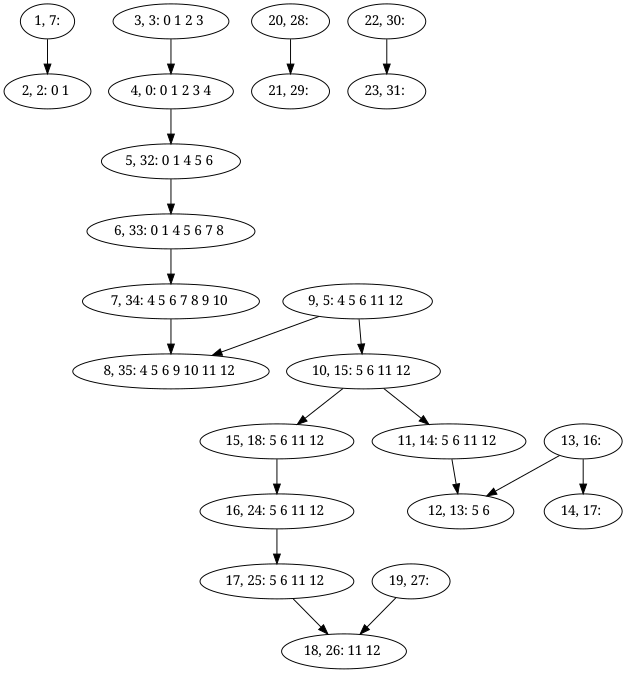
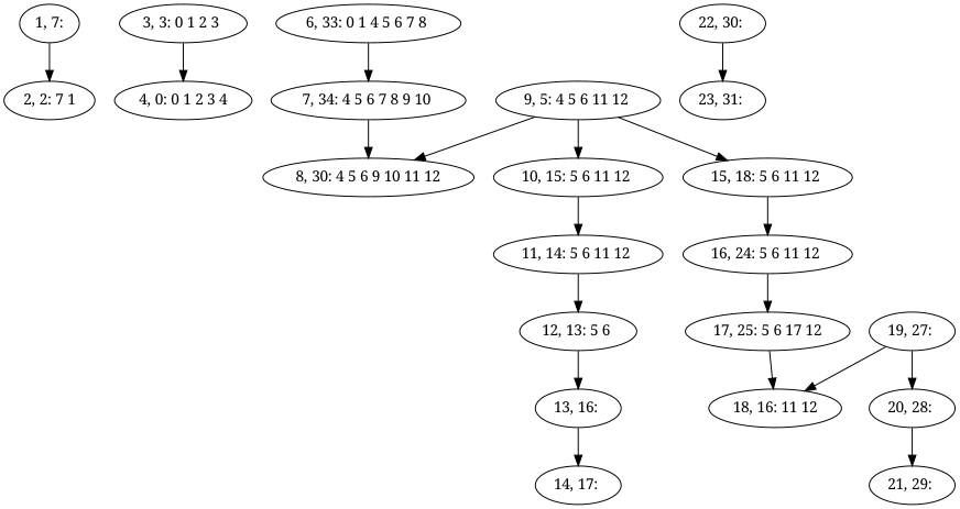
  digraph {
    fontname="Noto Serif"
    node [fontname="Noto Serif"]
    edge [fontname="Noto Serif"]
    n1 [label="1, 7:"]
-   n2 [label="2, 2: 0 1 "]
+   n2 [label="2, 2: 7 1"]
    n3 [label="3, 3: 0 1 2 3 "]
    n4 [label="4, 0: 0 1 2 3 4"]
-   n5 [label="5, 32: 0 1 4 5 6 "]
    n6 [label="6, 33: 0 1 4 5 6 7 8 "]
    n7 [label="7, 34: 4 5 6 7 8 9 10 "]
-   n8 [label="8, 35: 4 5 6 9 10 11 12 "]
+   n8 [label="8, 30: 4 5 6 9 10 11 12"]
    n9 [label="9, 5: 4 5 6 11 12 "]
    n10 [label="10, 15: 5 6 11 12 "]
    n11 [label="15, 18: 5 6 11 12 "]
    n12 [label="11, 14: 5 6 11 12 "]
    n13 [label="16, 24: 5 6 11 12 "]
    n14 [label="12, 13: 5 6 "]
    n15 [label="13, 16: "]
    n16 [label="14, 17: "]
    n17 [label="20, 28: "]
    n18 [label="21, 29: "]
-   n19 [label="17, 25: 5 6 11 12 "]
-   n20 [label="18, 26: 11 12 "]
+   n19 [label="17, 25: 5 6 17 12"]
+   n20 [label="18, 16: 11 12"]
    n21 [label="19, 27: "]
    n22 [label="22, 30: "]
    n23 [label="23, 31: "]
    n1 -> n2
    n3 -> n4
-   n4 -> n5
-   n5 -> n6
    n6 -> n7
    n7 -> n8
    n9 -> n8
    n9 -> n10
-   n10 -> n11
+   n9 -> n11
    n10 -> n12
    n11 -> n13
    n12 -> n14
    n13 -> n19
-   n15 -> n14
+   n14 -> n15
    n15 -> n16
    n17 -> n18
    n19 -> n20
+   n21 -> n17
    n21 -> n20
    n22 -> n23
  }
